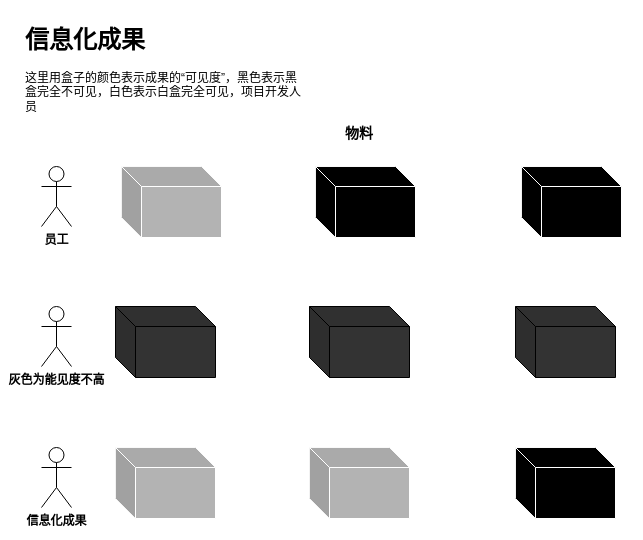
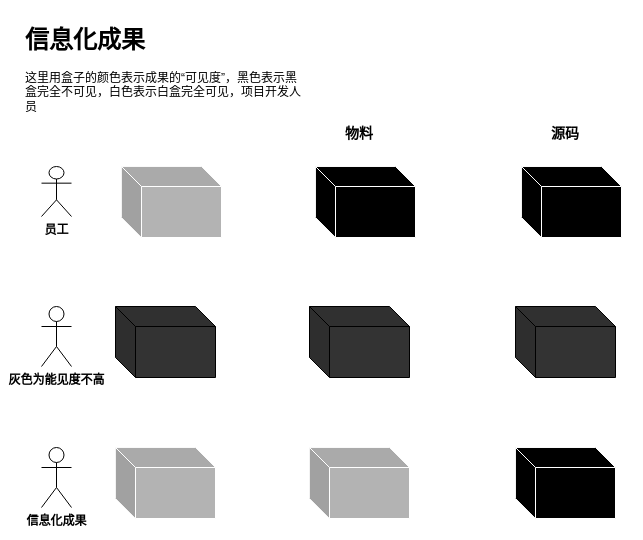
  <mxCell id="0" />
  <mxCell id="1" parent="0" />
- <mxCell id="2" value="&lt;b&gt;员工&lt;/b&gt;" style="shape=umlActor;verticalLabelPosition=bottom;verticalAlign=top;html=1;outlineConnect=0;" vertex="1" parent="1"><mxGeometry x="41" y="166" width="30" height="60" as="geometry" /></mxCell>
+ <mxCell id="2" value="&lt;b&gt;员工&lt;/b&gt;" style="shape=umlActor;verticalLabelPosition=bottom;verticalAlign=top;html=1;outlineConnect=0;" vertex="1" parent="1"><mxGeometry x="41" y="166" width="30" height="50" as="geometry" /></mxCell>
  <mxCell id="3" value="&lt;b&gt;灰色为能见度不高&lt;/b&gt;" style="shape=umlActor;verticalLabelPosition=bottom;verticalAlign=top;html=1;outlineConnect=0;" vertex="1" parent="1"><mxGeometry x="41" y="306" width="30" height="60" as="geometry" /></mxCell>
  <mxCell id="4" value="&lt;b&gt;信息化成果&lt;/b&gt;" style="shape=umlActor;verticalLabelPosition=bottom;verticalAlign=top;html=1;outlineConnect=0;" vertex="1" parent="1"><mxGeometry x="41" y="447" width="30" height="60" as="geometry" /></mxCell>
  <mxCell id="5" value="" style="shape=cube;whiteSpace=wrap;html=1;boundedLbl=1;backgroundOutline=1;darkOpacity=0.05;darkOpacity2=0.1;fillColor=#B3B3B3;strokeColor=#FFFFFF;" vertex="1" parent="1"><mxGeometry x="121" y="166" width="100" height="71" as="geometry" /></mxCell>
  <mxCell id="6" value="物料" style="text;html=1;align=center;verticalAlign=middle;whiteSpace=wrap;rounded=0;fontSize=14;fontStyle=1" vertex="1" parent="1"><mxGeometry x="329" y="118" width="60" height="30" as="geometry" /></mxCell>
+ <mxCell id="7" value="源码" style="text;html=1;align=center;verticalAlign=middle;whiteSpace=wrap;rounded=0;fontSize=14;fontStyle=1" vertex="1" parent="1"><mxGeometry x="535" y="118" width="60" height="30" as="geometry" /></mxCell>
  <mxCell id="8" value="" style="shape=cube;whiteSpace=wrap;html=1;boundedLbl=1;backgroundOutline=1;darkOpacity=0.05;darkOpacity2=0.1;fillColor=#000000;strokeColor=#FFFFFF;" vertex="1" parent="1"><mxGeometry x="315" y="166" width="100" height="71" as="geometry" /></mxCell>
  <mxCell id="9" value="" style="shape=cube;whiteSpace=wrap;html=1;boundedLbl=1;backgroundOutline=1;darkOpacity=0.05;darkOpacity2=0.1;fillColor=#000000;strokeColor=#FFFFFF;" vertex="1" parent="1"><mxGeometry x="521" y="166" width="100" height="71" as="geometry" /></mxCell>
  <mxCell id="10" value="" style="shape=cube;whiteSpace=wrap;html=1;boundedLbl=1;backgroundOutline=1;darkOpacity=0.05;darkOpacity2=0.1;fillColor=#333333;" vertex="1" parent="1"><mxGeometry x="115" y="306" width="100" height="71" as="geometry" /></mxCell>
  <mxCell id="11" value="" style="shape=cube;whiteSpace=wrap;html=1;boundedLbl=1;backgroundOutline=1;darkOpacity=0.05;darkOpacity2=0.1;fillColor=#333333;" vertex="1" parent="1"><mxGeometry x="309" y="306" width="100" height="71" as="geometry" /></mxCell>
  <mxCell id="12" value="" style="shape=cube;whiteSpace=wrap;html=1;boundedLbl=1;backgroundOutline=1;darkOpacity=0.05;darkOpacity2=0.1;fillColor=#333333;" vertex="1" parent="1"><mxGeometry x="515" y="306" width="100" height="71" as="geometry" /></mxCell>
  <mxCell id="13" value="" style="shape=cube;whiteSpace=wrap;html=1;boundedLbl=1;backgroundOutline=1;darkOpacity=0.05;darkOpacity2=0.1;fillColor=#B3B3B3;fontColor=#333333;strokeColor=#FFFFFF;" vertex="1" parent="1"><mxGeometry x="115" y="447" width="100" height="71" as="geometry" /></mxCell>
  <mxCell id="14" value="" style="shape=cube;whiteSpace=wrap;html=1;boundedLbl=1;backgroundOutline=1;darkOpacity=0.05;darkOpacity2=0.1;fillColor=#B3B3B3;fontColor=#333333;strokeColor=#FFFFFF;" vertex="1" parent="1"><mxGeometry x="309" y="447" width="100" height="71" as="geometry" /></mxCell>
  <mxCell id="15" value="" style="shape=cube;whiteSpace=wrap;html=1;boundedLbl=1;backgroundOutline=1;darkOpacity=0.05;darkOpacity2=0.1;fillColor=#000000;fontColor=#333333;strokeColor=#FFFFFF;" vertex="1" parent="1"><mxGeometry x="515" y="447" width="100" height="71" as="geometry" /></mxCell>
  <mxCell id="16" value="&lt;h1&gt;信息化成果&lt;/h1&gt;&lt;div&gt;这里用盒子的颜色表示成果的“可见度”，黑色表示黑盒完全不可见，白色表示白盒完全可见，项目开发人员&lt;/div&gt;" style="text;html=1;spacing=5;spacingTop=-20;whiteSpace=wrap;overflow=hidden;rounded=0;" vertex="1" parent="1"><mxGeometry x="20" y="20" width="290" height="98" as="geometry" /></mxCell>
